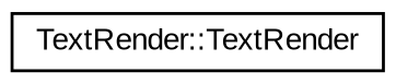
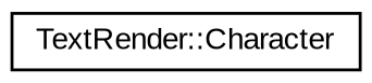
  digraph {
    rankdir=LR
    fontname="Liberation Sans"
-   n1 [color=black fillcolor=white fontname="Liberation Sans" fontsize=10 height=0.2 label="TextRender::TextRender" shape=record style=filled width=0.4]
+   n1 [color=black fillcolor=white fontname="Liberation Sans" fontsize=10 height=0.2 label="TextRender::Character" shape=record style=filled width=0.4]
  }
